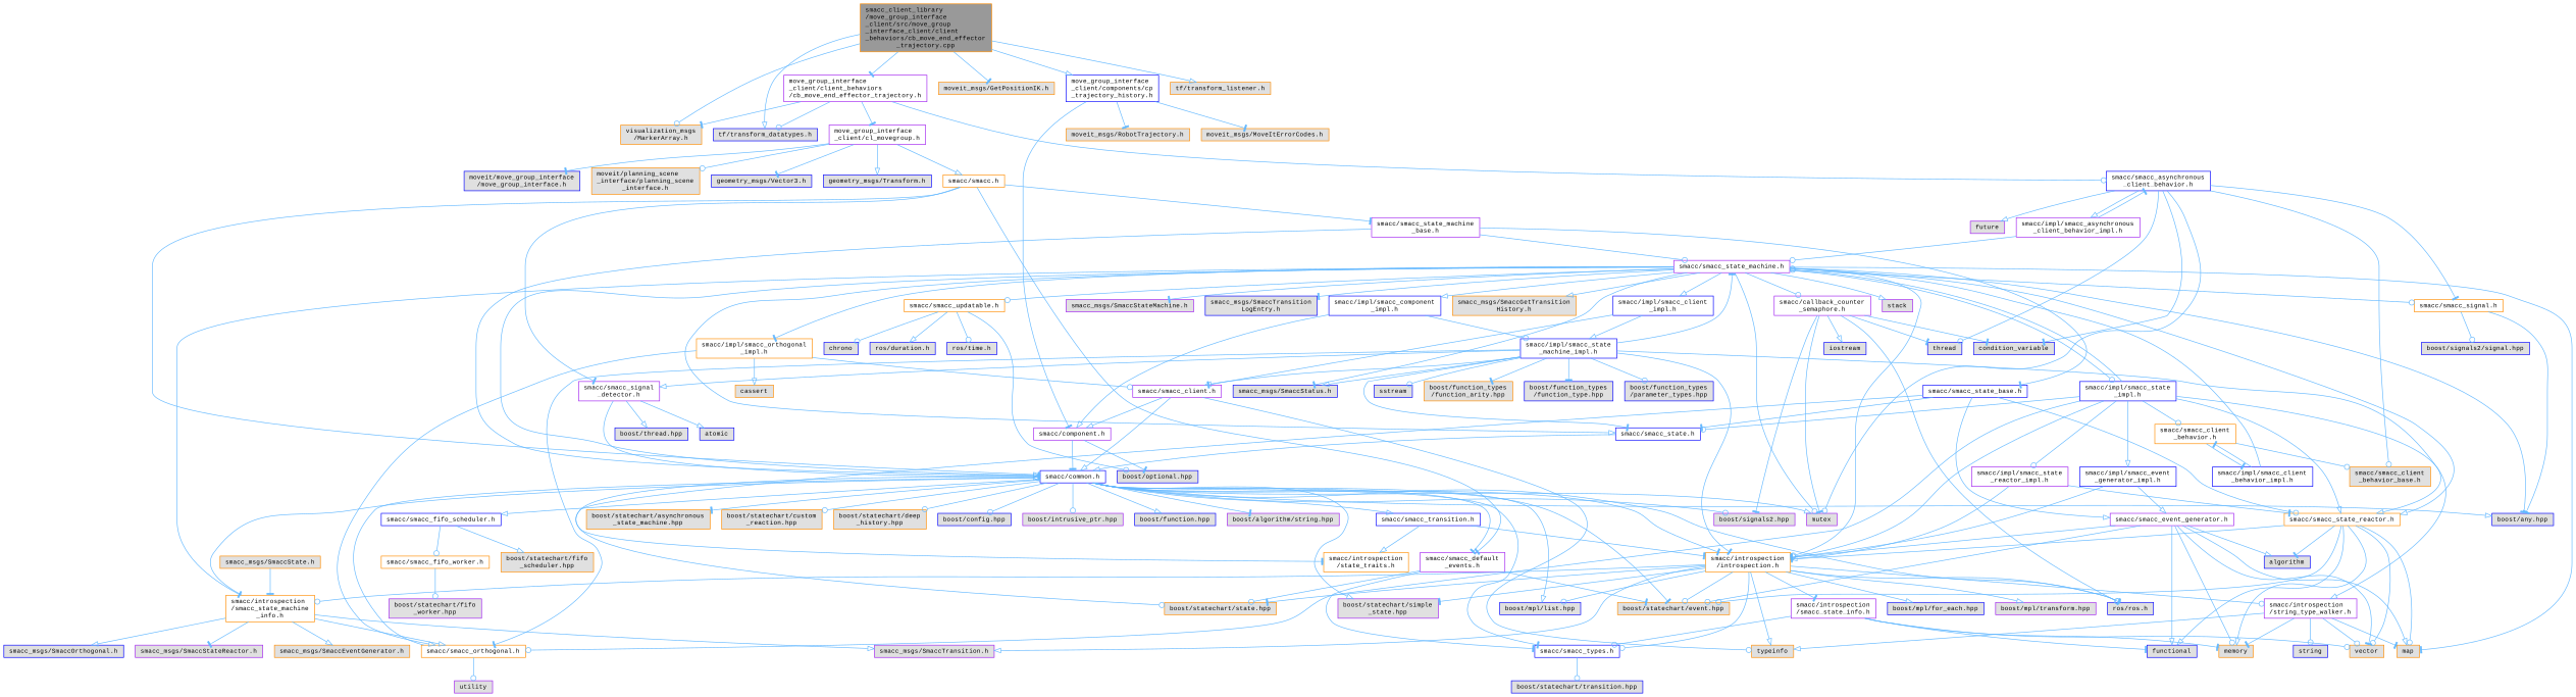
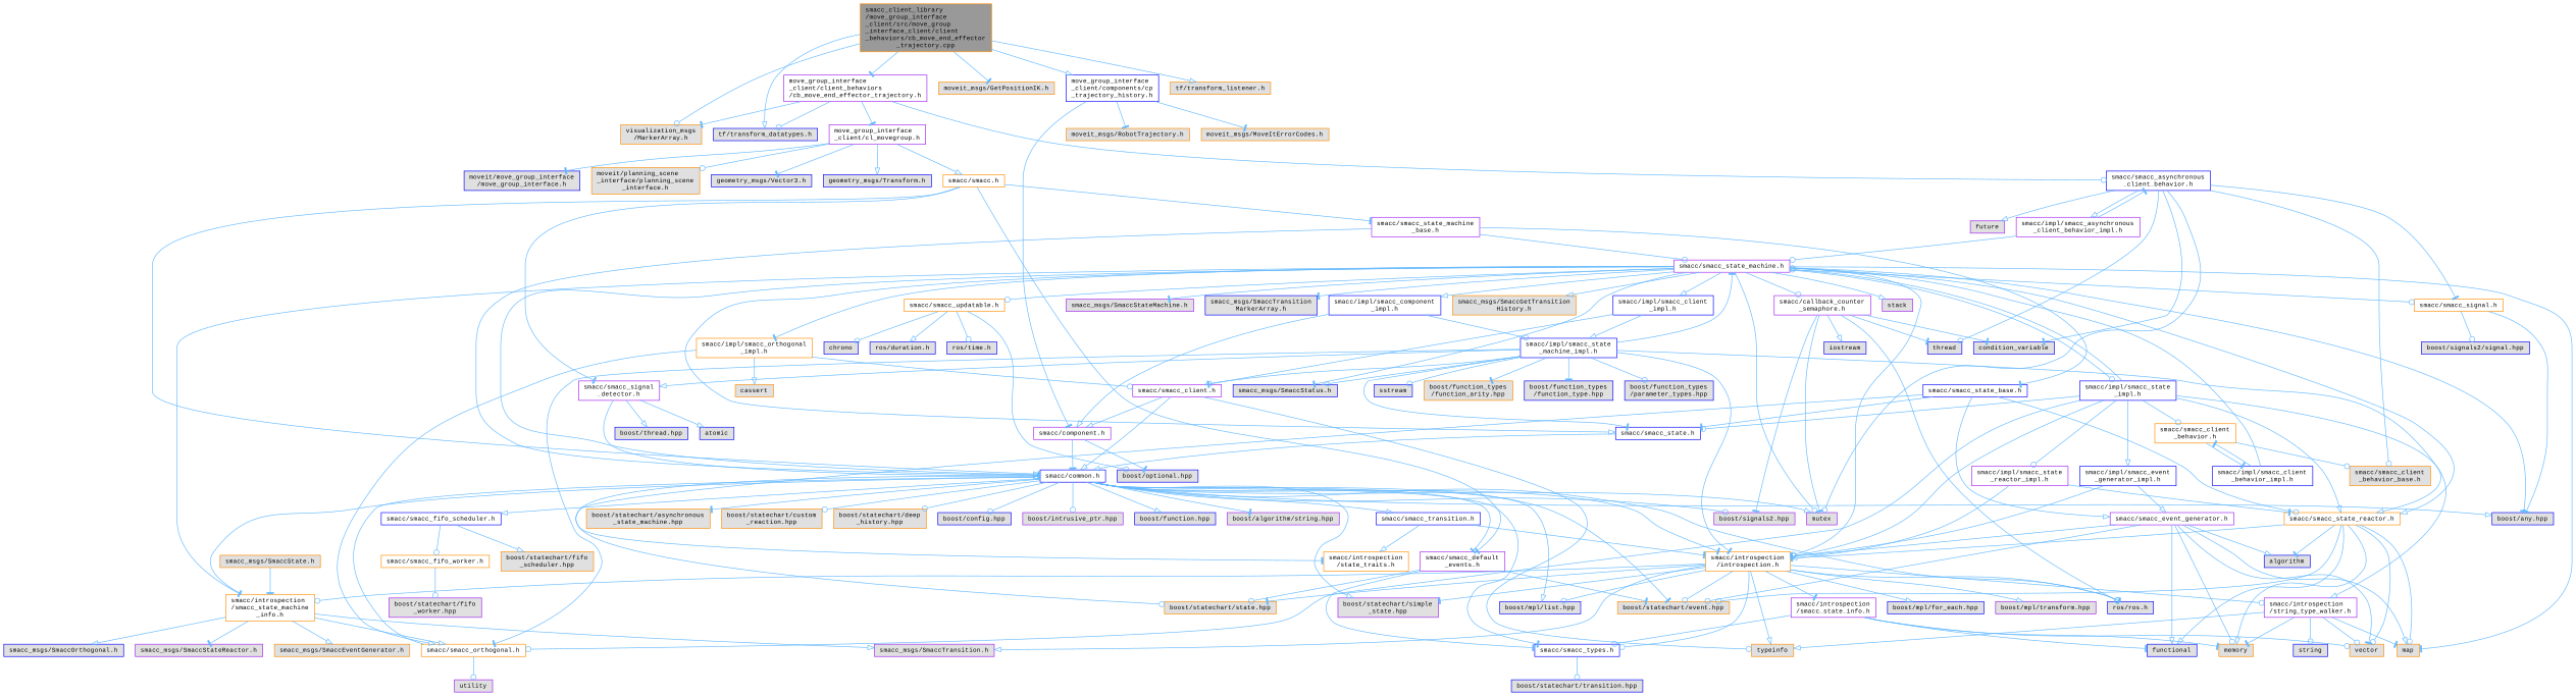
  digraph {
    fontname="Liberation Mono"
    node [color=blue fillcolor="#E0E0E0" fontname="Liberation Mono" fontsize=10 shape=box style=filled]
    edge [arrowhead=tee color=steelblue1 fontname="Liberation Mono" fontsize=10 labelfontname=Helvetica labelfontsize=10 style=solid]
    n1 [color=darkorange fillcolor=grey60 fontcolor=black height=0.2 label="smacc_client_library\l/move_group_interface\l_client/src/move_group\l_interface_client/client\l_behaviors/cb_move_end_effector\l_trajectory.cpp" width=0.4]
    n2 [color=purple fillcolor=white height=0.2 label="move_group_interface\l_client/client_behaviors\l/cb_move_end_effector_trajectory.h" width=0.4]
    n3 [color=darkorange height=0.2 label="visualization_msgs\l/MarkerArray.h" width=0.4]
    n4 [height=0.2 label="tf/transform_datatypes.h" width=0.4]
    n5 [color=darkorange height=0.2 label="moveit_msgs/GetPositionIK.h" width=0.4]
    n6 [fillcolor=white height=0.2 label="move_group_interface\l_client/components/cp\l_trajectory_history.h" width=0.4]
    n7 [color=darkorange height=0.2 label="tf/transform_listener.h" width=0.4]
    n8 [fillcolor=white height=0.2 label="smacc/smacc_asynchronous\l_client_behavior.h" width=0.4]
    n9 [color=purple fillcolor=white height=0.2 label="move_group_interface\l_client/cl_movegroup.h" width=0.4]
    n10 [color=purple fillcolor=white height=0.2 label="smacc/component.h" width=0.4]
    n11 [color=darkorange height=0.2 label="moveit_msgs/RobotTrajectory.h" width=0.4]
    n12 [color=darkorange height=0.2 label="moveit_msgs/MoveItErrorCodes.h" width=0.4]
    n13 [color=darkorange height=0.2 label="smacc/smacc_client\l_behavior_base.h" width=0.4]
    n14 [color=darkorange fillcolor=white height=0.2 label="smacc/smacc_signal.h" width=0.4]
    n15 [height=0.2 label=thread width=0.4]
    n16 [height=0.2 label=condition_variable width=0.4]
    n17 [color=purple height=0.2 label=mutex width=0.4]
    n18 [color=purple height=0.2 label=future width=0.4]
    n19 [color=purple fillcolor=white height=0.2 label="smacc/impl/smacc_asynchronous\l_client_behavior_impl.h" width=0.4]
    n20 [color=darkorange fillcolor=white height=0.2 label="smacc/smacc.h" width=0.4]
    n21 [height=0.2 label="moveit/move_group_interface\l/move_group_interface.h" width=0.4]
    n22 [color=darkorange height=0.2 label="moveit/planning_scene\l_interface/planning_scene\l_interface.h" width=0.4]
    n23 [height=0.2 label="geometry_msgs/Vector3.h" width=0.4]
    n24 [height=0.2 label="geometry_msgs/Transform.h" width=0.4]
    n25 [height=0.2 label="boost/signals2/signal.hpp" width=0.4]
    n26 [height=0.2 label="boost/any.hpp" width=0.4]
    n27 [color=purple fillcolor=white height=0.2 label="smacc/smacc_state_machine.h" width=0.4]
    n28 [color=darkorange height=0.2 label=map width=0.4]
    n29 [color=purple height=0.2 label=stack width=0.4]
    n30 [fillcolor=white height=0.2 label="smacc/common.h" width=0.4]
    n31 [color=darkorange fillcolor=white height=0.2 label="smacc/introspection\l/introspection.h" width=0.4]
    n32 [color=darkorange fillcolor=white height=0.2 label="smacc/introspection\l/smacc_state_machine\l_info.h" width=0.4]
    n33 [color=darkorange fillcolor=white height=0.2 label="smacc/smacc_updatable.h" width=0.4]
    n34 [color=purple height=0.2 label="smacc_msgs/SmaccStateMachine.h" width=0.4]
-   n35 [height=0.2 label="smacc_msgs/SmaccTransition\lLogEntry.h" width=0.4]
+   n35 [height=0.2 label="smacc_msgs/SmaccTransition\lMarkerArray.h" width=0.4]
    n36 [height=0.2 label="smacc_msgs/SmaccStatus.h" width=0.4]
    n37 [color=darkorange height=0.2 label="smacc_msgs/SmaccGetTransition\lHistory.h" width=0.4]
    n38 [fillcolor=white height=0.2 label="smacc/smacc_state.h" width=0.4]
    n39 [color=darkorange fillcolor=white height=0.2 label="smacc/smacc_state_reactor.h" width=0.4]
    n40 [color=purple fillcolor=white height=0.2 label="smacc/callback_counter\l_semaphore.h" width=0.4]
    n41 [fillcolor=white height=0.2 label="smacc/impl/smacc_state\l_impl.h" width=0.4]
    n42 [fillcolor=white height=0.2 label="smacc/impl/smacc_client\l_impl.h" width=0.4]
    n43 [fillcolor=white height=0.2 label="smacc/impl/smacc_component\l_impl.h" width=0.4]
    n44 [color=darkorange fillcolor=white height=0.2 label="smacc/impl/smacc_orthogonal\l_impl.h" width=0.4]
    n45 [color=darkorange height=0.2 label="boost/statechart/state.hpp" width=0.4]
    n46 [color=purple height=0.2 label="boost/statechart/simple\l_state.hpp" width=0.4]
    n47 [color=darkorange height=0.2 label="boost/statechart/event.hpp" width=0.4]
    n48 [color=darkorange height=0.2 label="boost/statechart/asynchronous\l_state_machine.hpp" width=0.4]
    n49 [color=darkorange height=0.2 label="boost/statechart/custom\l_reaction.hpp" width=0.4]
    n50 [color=darkorange height=0.2 label="boost/statechart/deep\l_history.hpp" width=0.4]
    n51 [height=0.2 label="boost/config.hpp" width=0.4]
    n52 [color=purple height=0.2 label="boost/intrusive_ptr.hpp" width=0.4]
    n53 [height=0.2 label="boost/function.hpp" width=0.4]
    n54 [color=purple height=0.2 label="boost/signals2.hpp" width=0.4]
    n55 [height=0.2 label="boost/mpl/list.hpp" width=0.4]
    n56 [color=purple height=0.2 label="boost/algorithm/string.hpp" width=0.4]
    n57 [height=0.2 label="ros/ros.h" width=0.4]
    n58 [fillcolor=white height=0.2 label="smacc/smacc_fifo_scheduler.h" width=0.4]
    n59 [fillcolor=white height=0.2 label="smacc/smacc_types.h" width=0.4]
    n60 [color=purple fillcolor=white height=0.2 label="smacc/smacc_default\l_events.h" width=0.4]
    n61 [fillcolor=white height=0.2 label="smacc/smacc_transition.h" width=0.4]
    n62 [color=darkorange height=0.2 label=typeinfo width=0.4]
    n63 [height=0.2 label="boost/mpl/for_each.hpp" width=0.4]
    n64 [color=purple height=0.2 label="boost/mpl/transform.hpp" width=0.4]
    n65 [color=purple fillcolor=white height=0.2 label="smacc/introspection\l/string_type_walker.h" width=0.4]
    n66 [color=purple fillcolor=white height=0.2 label="smacc/introspection\l/smacc_state_info.h" width=0.4]
    n67 [color=purple height=0.2 label="smacc_msgs/SmaccTransition.h" width=0.4]
    n68 [color=darkorange fillcolor=white height=0.2 label="smacc/smacc_orthogonal.h" width=0.4]
    n69 [height=0.2 label="smacc_msgs/SmaccOrthogonal.h" width=0.4]
    n70 [color=purple height=0.2 label="smacc_msgs/SmaccStateReactor.h" width=0.4]
    n71 [color=darkorange height=0.2 label="smacc_msgs/SmaccEventGenerator.h" width=0.4]
    n72 [height=0.2 label=chrono width=0.4]
    n73 [height=0.2 label="boost/optional.hpp" width=0.4]
    n74 [height=0.2 label="ros/duration.h" width=0.4]
    n75 [height=0.2 label="ros/time.h" width=0.4]
    n76 [color=darkorange height=0.2 label=memory width=0.4]
    n77 [color=darkorange height=0.2 label=vector width=0.4]
    n78 [height=0.2 label=functional width=0.4]
    n79 [height=0.2 label=algorithm width=0.4]
    n80 [height=0.2 label=iostream width=0.4]
    n81 [color=darkorange fillcolor=white height=0.2 label="smacc/smacc_client\l_behavior.h" width=0.4]
    n82 [color=purple fillcolor=white height=0.2 label="smacc/impl/smacc_state\l_reactor_impl.h" width=0.4]
    n83 [fillcolor=white height=0.2 label="smacc/impl/smacc_event\l_generator_impl.h" width=0.4]
    n84 [color=purple fillcolor=white height=0.2 label="smacc/smacc_client.h" width=0.4]
    n85 [fillcolor=white height=0.2 label="smacc/impl/smacc_state\l_machine_impl.h" width=0.4]
    n86 [color=darkorange height=0.2 label=cassert width=0.4]
    n87 [color=darkorange height=0.2 label="boost/statechart/fifo\l_scheduler.hpp" width=0.4]
    n88 [color=darkorange fillcolor=white height=0.2 label="smacc/smacc_fifo_worker.h" width=0.4]
    n89 [height=0.2 label="boost/statechart/transition.hpp" width=0.4]
    n90 [color=darkorange fillcolor=white height=0.2 label="smacc/introspection\l/state_traits.h" width=0.4]
    n91 [color=purple height=0.2 label="boost/statechart/fifo\l_worker.hpp" width=0.4]
    n92 [height=0.2 label=string width=0.4]
    n93 [color=purple height=0.2 label=utility width=0.4]
    n94 [color=darkorange height=0.2 label="smacc_msgs/SmaccState.h" width=0.4]
    n95 [fillcolor=white height=0.2 label="smacc/impl/smacc_client\l_behavior_impl.h" width=0.4]
    n96 [color=purple fillcolor=white height=0.2 label="smacc/smacc_event_generator.h" width=0.4]
    n97 [color=purple fillcolor=white height=0.2 label="smacc/smacc_signal\l_detector.h" width=0.4]
    n98 [height=0.2 label=sstream width=0.4]
    n99 [color=darkorange height=0.2 label="boost/function_types\l/function_arity.hpp" width=0.4]
    n100 [height=0.2 label="boost/function_types\l/function_type.hpp" width=0.4]
    n101 [height=0.2 label="boost/function_types\l/parameter_types.hpp" width=0.4]
    n102 [height=0.2 label="boost/thread.hpp" width=0.4]
    n103 [height=0.2 label=atomic width=0.4]
    n104 [color=purple fillcolor=white height=0.2 label="smacc/smacc_state_machine\l_base.h" width=0.4]
    n105 [fillcolor=white height=0.2 label="smacc/smacc_state_base.h" width=0.4]
    n1 -> n2
    n1 -> n3 [arrowhead=odot]
    n1 -> n4 [arrowhead=onormal]
    n1 -> n5
    n1 -> n6 [arrowhead=onormal]
    n1 -> n7 [arrowhead=onormal]
    n2 -> n3
    n2 -> n4 [arrowhead=odot]
    n2 -> n8 [arrowhead=odot]
    n2 -> n9
    n6 -> n10
    n6 -> n11
    n6 -> n12
    n8 -> n13 [arrowhead=odot]
    n8 -> n14
    n8 -> n15 [arrowhead=odot]
    n8 -> n16
    n8 -> n17 [arrowhead=odot]
    n8 -> n18 [arrowhead=onormal]
    n8 -> n19 [arrowhead=onormal]
    n9 -> n20 [arrowhead=onormal]
    n9 -> n21
    n9 -> n22 [arrowhead=odot]
    n9 -> n23
    n9 -> n24 [arrowhead=onormal]
    n10 -> n30
    n10 -> n73
    n14 -> n25 [arrowhead=odot]
    n14 -> n26
    n19 -> n8
    n19 -> n27 [arrowhead=odot]
    n20 -> n30 [arrowhead=onormal]
    n20 -> n60
    n20 -> n97
    n20 -> n104
    n27 -> n14 [arrowhead=odot]
    n27 -> n17 [arrowhead=odot]
    n27 -> n26
    n27 -> n28
    n27 -> n29 [arrowhead=onormal]
    n27 -> n30
    n27 -> n31 [arrowhead=odot]
    n27 -> n32
    n27 -> n33 [arrowhead=odot]
    n27 -> n34
    n27 -> n35
    n27 -> n36
    n27 -> n37 [arrowhead=onormal]
    n27 -> n38 [arrowhead=onormal]
    n27 -> n39 [arrowhead=onormal]
    n27 -> n40 [arrowhead=odot]
    n27 -> n41 [arrowhead=odot]
    n27 -> n42 [arrowhead=onormal]
    n27 -> n43 [arrowhead=onormal]
    n27 -> n44
    n30 -> n17 [arrowhead=onormal]
    n30 -> n26 [arrowhead=onormal]
    n30 -> n31
    n30 -> n45 [arrowhead=odot]
    n30 -> n46 [arrowhead=onormal]
    n30 -> n47
    n30 -> n48
    n30 -> n49 [arrowhead=odot]
    n30 -> n50 [arrowhead=odot]
    n30 -> n51 [arrowhead=odot]
    n30 -> n52 [arrowhead=odot]
    n30 -> n53 [arrowhead=onormal]
    n30 -> n54 [arrowhead=odot]
    n30 -> n55 [arrowhead=onormal]
    n30 -> n56
    n30 -> n57
    n30 -> n58 [arrowhead=onormal]
    n30 -> n59
    n30 -> n60
    n30 -> n61 [arrowhead=onormal]
    n31 -> n32 [arrowhead=odot]
    n31 -> n45
    n31 -> n46
    n31 -> n47 [arrowhead=odot]
    n31 -> n55 [arrowhead=odot]
    n31 -> n57 [arrowhead=odot]
    n31 -> n59 [arrowhead=odot]
    n31 -> n62 [arrowhead=onormal]
    n31 -> n63 [arrowhead=onormal]
    n31 -> n64 [arrowhead=onormal]
    n31 -> n65 [arrowhead=odot]
    n31 -> n66
    n31 -> n67 [arrowhead=onormal]
    n32 -> n30 [arrowhead=onormal]
    n32 -> n67 [arrowhead=onormal]
    n32 -> n68 [arrowhead=onormal]
    n32 -> n69 [arrowhead=onormal]
    n32 -> n70
    n32 -> n71 [arrowhead=onormal]
    n33 -> n72 [arrowhead=odot]
    n33 -> n73 [arrowhead=odot]
    n33 -> n74 [arrowhead=onormal]
    n33 -> n75 [arrowhead=odot]
    n38 -> n30 [arrowhead=onormal]
    n39 -> n28 [arrowhead=odot]
    n39 -> n31
    n39 -> n47 [arrowhead=odot]
    n39 -> n76 [arrowhead=onormal]
    n39 -> n77 [arrowhead=odot]
    n39 -> n78 [arrowhead=onormal]
    n39 -> n79
    n40 -> n15
    n40 -> n16
    n40 -> n17
    n40 -> n54
    n40 -> n57 [arrowhead=odot]
    n40 -> n80 [arrowhead=onormal]
    n41 -> n27 [arrowhead=odot]
    n41 -> n31 [arrowhead=odot]
    n41 -> n38 [arrowhead=odot]
    n41 -> n39 [arrowhead=onormal]
    n41 -> n65 [arrowhead=onormal]
    n41 -> n68 [arrowhead=odot]
    n41 -> n81 [arrowhead=odot]
    n41 -> n82 [arrowhead=odot]
    n41 -> n83 [arrowhead=onormal]
    n42 -> n84
    n42 -> n85 [arrowhead=onormal]
    n43 -> n10 [arrowhead=onormal]
    n43 -> n85 [arrowhead=odot]
    n44 -> n68 [arrowhead=onormal]
    n44 -> n84 [arrowhead=odot]
    n44 -> n86 [arrowhead=onormal]
    n58 -> n87 [arrowhead=onormal]
    n58 -> n88 [arrowhead=odot]
    n59 -> n89 [arrowhead=odot]
    n60 -> n45 [arrowhead=odot]
    n60 -> n47
    n60 -> n59
    n61 -> n31
    n61 -> n90 [arrowhead=onormal]
    n65 -> n28
    n65 -> n62 [arrowhead=onormal]
    n65 -> n76
    n65 -> n77 [arrowhead=odot]
    n65 -> n92 [arrowhead=odot]
    n66 -> n59 [arrowhead=odot]
    n66 -> n76
    n66 -> n77 [arrowhead=odot]
    n66 -> n78
    n68 -> n30 [arrowhead=odot]
    n68 -> n93 [arrowhead=odot]
    n81 -> n13 [arrowhead=odot]
    n81 -> n95
    n82 -> n31 [arrowhead=onormal]
    n82 -> n39
    n83 -> n31
    n83 -> n96 [arrowhead=onormal]
    n84 -> n10 [arrowhead=onormal]
    n84 -> n30 [arrowhead=onormal]
    n84 -> n62 [arrowhead=odot]
    n85 -> n27
    n85 -> n31
    n85 -> n36 [arrowhead=onormal]
    n85 -> n38
    n85 -> n39 [arrowhead=onormal]
    n85 -> n68
    n85 -> n84 [arrowhead=onormal]
    n85 -> n97 [arrowhead=onormal]
    n85 -> n98 [arrowhead=odot]
    n85 -> n99
    n85 -> n100
    n85 -> n101 [arrowhead=odot]
    n88 -> n91 [arrowhead=odot]
    n94 -> n32
    n95 -> n27 [arrowhead=odot]
    n95 -> n81
    n96 -> n28 [arrowhead=onormal]
    n96 -> n31
    n96 -> n47 [arrowhead=odot]
    n96 -> n76 [arrowhead=odot]
    n96 -> n77
    n96 -> n78 [arrowhead=onormal]
    n96 -> n79 [arrowhead=onormal]
    n97 -> n30
    n97 -> n102 [arrowhead=onormal]
    n97 -> n103 [arrowhead=onormal]
    n104 -> n27 [arrowhead=odot]
    n104 -> n30 [arrowhead=onormal]
    n104 -> n105
    n105 -> n38
    n105 -> n39 [arrowhead=odot]
    n105 -> n90
    n105 -> n96 [arrowhead=onormal]
  }
